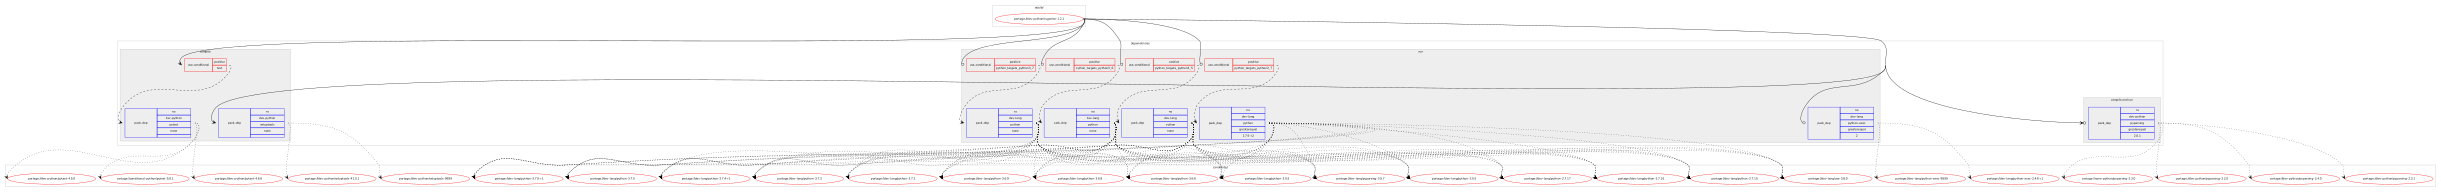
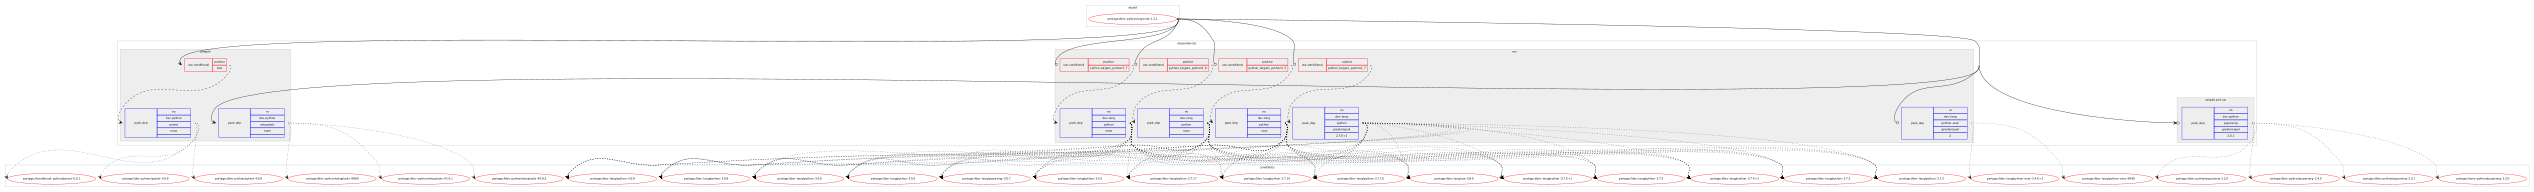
  digraph {
    compound=true
    concentrate=true
    fontname=Nunito
    fontsize=10
    newrank=true
    rankdir=TB
    ranksep=1.5
    node [color=red fontname=Nunito fontsize=10]
    edge [arrowhead=vee fontname=Nunito headport=w style=dotted tailport=e weight=100]
    n1 [label="portage://dev-python/svgwrite-1.2.1" width=4]
    n2 [color=blue label=<<TABLE BORDER="0" CELLBORDER="1" CELLSPACING="0" CELLPADDING="4" WIDTH="220"><TR><TD ROWSPAN="6" CELLPADDING="30">pack_dep</TD></TR><TR><TD WIDTH="110">no</TD></TR><TR><TD>dev-python</TD></TR><TR><TD>pytest</TD></TR><TR><TD>none</TD></TR><TR><TD></TD></TR></TABLE>> shape=none]
    n3 [label=<<TABLE BORDER="0" CELLBORDER="1" CELLSPACING="0" CELLPADDING="4"><TR><TD ROWSPAN="3" CELLPADDING="10">use_conditional</TD></TR><TR><TD>positive</TD></TR><TR><TD>test</TD></TR></TABLE>> shape=none]
    n4 [color=blue label=<<TABLE BORDER="0" CELLBORDER="1" CELLSPACING="0" CELLPADDING="4" WIDTH="220"><TR><TD ROWSPAN="6" CELLPADDING="30">pack_dep</TD></TR><TR><TD WIDTH="110">no</TD></TR><TR><TD>dev-python</TD></TR><TR><TD>setuptools</TD></TR><TR><TD>none</TD></TR><TR><TD></TD></TR></TABLE>> shape=none]
    n5 [color=blue label=<<TABLE BORDER="0" CELLBORDER="1" CELLSPACING="0" CELLPADDING="4" WIDTH="220"><TR><TD ROWSPAN="6" CELLPADDING="30">pack_dep</TD></TR><TR><TD WIDTH="110">no</TD></TR><TR><TD>dev-python</TD></TR><TR><TD>pyparsing</TD></TR><TR><TD>greaterequal</TD></TR><TR><TD>2.0.1</TD></TR></TABLE>> shape=none]
    n6 [color=blue label=<<TABLE BORDER="0" CELLBORDER="1" CELLSPACING="0" CELLPADDING="4" WIDTH="220"><TR><TD ROWSPAN="6" CELLPADDING="30">pack_dep</TD></TR><TR><TD WIDTH="110">no</TD></TR><TR><TD>dev-lang</TD></TR><TR><TD>python</TD></TR><TR><TD>greaterequal</TD></TR><TR><TD>2.7.5-r2</TD></TR></TABLE>> shape=none]
    n7 [label=<<TABLE BORDER="0" CELLBORDER="1" CELLSPACING="0" CELLPADDING="4"><TR><TD ROWSPAN="3" CELLPADDING="10">use_conditional</TD></TR><TR><TD>positive</TD></TR><TR><TD>python_targets_python2_7</TD></TR></TABLE>> shape=none]
    n8 [color=blue label=<<TABLE BORDER="0" CELLBORDER="1" CELLSPACING="0" CELLPADDING="4" WIDTH="220"><TR><TD ROWSPAN="6" CELLPADDING="30">pack_dep</TD></TR><TR><TD WIDTH="110">no</TD></TR><TR><TD>dev-lang</TD></TR><TR><TD>python</TD></TR><TR><TD>none</TD></TR><TR><TD></TD></TR></TABLE>> shape=none]
    n9 [label=<<TABLE BORDER="0" CELLBORDER="1" CELLSPACING="0" CELLPADDING="4"><TR><TD ROWSPAN="3" CELLPADDING="10">use_conditional</TD></TR><TR><TD>positive</TD></TR><TR><TD>python_targets_python3_5</TD></TR></TABLE>> shape=none]
    n10 [color=blue label=<<TABLE BORDER="0" CELLBORDER="1" CELLSPACING="0" CELLPADDING="4" WIDTH="220"><TR><TD ROWSPAN="6" CELLPADDING="30">pack_dep</TD></TR><TR><TD WIDTH="110">no</TD></TR><TR><TD>dev-lang</TD></TR><TR><TD>python</TD></TR><TR><TD>none</TD></TR><TR><TD></TD></TR></TABLE>> shape=none]
    n11 [label=<<TABLE BORDER="0" CELLBORDER="1" CELLSPACING="0" CELLPADDING="4"><TR><TD ROWSPAN="3" CELLPADDING="10">use_conditional</TD></TR><TR><TD>positive</TD></TR><TR><TD>python_targets_python3_6</TD></TR></TABLE>> shape=none]
    n12 [color=blue label=<<TABLE BORDER="0" CELLBORDER="1" CELLSPACING="0" CELLPADDING="4" WIDTH="220"><TR><TD ROWSPAN="6" CELLPADDING="30">pack_dep</TD></TR><TR><TD WIDTH="110">no</TD></TR><TR><TD>dev-lang</TD></TR><TR><TD>python</TD></TR><TR><TD>none</TD></TR><TR><TD></TD></TR></TABLE>> shape=none]
    n13 [label=<<TABLE BORDER="0" CELLBORDER="1" CELLSPACING="0" CELLPADDING="4"><TR><TD ROWSPAN="3" CELLPADDING="10">use_conditional</TD></TR><TR><TD>positive</TD></TR><TR><TD>python_targets_python3_7</TD></TR></TABLE>> shape=none]
    n14 [color=blue label=<<TABLE BORDER="0" CELLBORDER="1" CELLSPACING="0" CELLPADDING="4" WIDTH="220"><TR><TD ROWSPAN="6" CELLPADDING="30">pack_dep</TD></TR><TR><TD WIDTH="110">no</TD></TR><TR><TD>dev-lang</TD></TR><TR><TD>python-exec</TD></TR><TR><TD>greaterequal</TD></TR><TR><TD>2</TD></TR></TABLE>> shape=none]
    n15 [label="portage://dev-python/pytest-4.5.0" width=4]
    n16 [label="portage://dev-python/pytest-4.6.6" width=4]
    n17 [label="portage://conditional-python/pytest-5.0.1" width=4]
+   n18 [label="portage://dev-python/setuptools-40.6.3" width=4]
    n19 [label="portage://dev-python/setuptools-41.5.1" width=4]
    n20 [label="portage://dev-python/setuptools-9999" width=4]
    n21 [label="portage://dev-python/pyparsing-2.2.0" width=4]
    n22 [label="portage://none-python/pyparsing-2.3.0" width=4]
    n23 [label="portage://dev-python/pyparsing-2.3.1" width=4]
    n24 [label="portage://dev-python/pyparsing-2.4.0" width=4]
    n25 [label="portage://dev-lang/python-2.7.15" width=4]
    n26 [label="portage://dev-lang/python-2.7.16" width=4]
    n27 [label="portage://dev-lang/python-2.7.17" width=4]
    n28 [label="portage://dev-lang/python-3.5.5" width=4]
    n29 [label="portage://dev-lang/pyparsing-3.5.7" width=4]
    n30 [label="portage://dev-lang/python-3.5.9" width=4]
    n31 [label="portage://dev-lang/python-3.6.6" width=4]
    n32 [label="portage://dev-lang/python-3.6.8" width=4]
    n33 [label="portage://dev-lang/python-3.6.9" width=4]
    n34 [label="portage://dev-lang/python-3.7.2" width=4]
    n35 [label="portage://dev-lang/python-3.7.3" width=4]
    n36 [label="portage://dev-lang/python-3.7.4-r1" width=4]
    n37 [label="portage://dev-lang/python-3.7.5" width=4]
    n38 [label="portage://dev-lang/python-3.7.5-r1" width=4]
    n39 [label="portage://dev-lang/use-3.8.0" width=4]
    n40 [label="portage://dev-lang/python-exec-2.4.6-r1" width=4]
    n41 [label="portage://dev-lang/python-exec-9999" width=4]
    subgraph cluster_1 {
      color=gray
      label=<<i>ebuild</i>>
      rank=same
      n1
    }
    subgraph cluster_2 {
      color=gray
      label=<<i>dependencies</i>>
      subgraph cluster_3 {
        color=gray
        fillcolor="#eeeeee"
        label=<<i>compile</i>>
        style=filled
        subgraph sub_4 {
          color=gray
          fillcolor="#eeeeee"
          label=<<i>compile</i>>
          style=filled
          n3
          subgraph sub_5 {
            color=gray
            fillcolor="#eeeeee"
            label=<<i>compile</i>>
            style=filled
            n2
          }
        }
        subgraph sub_6 {
          color=gray
          fillcolor="#eeeeee"
          label=<<i>compile</i>>
          style=filled
          n4
        }
      }
      subgraph cluster_7 {
        color=gray
        fillcolor="#eeeeee"
        label=<<i>compile and run</i>>
        style=filled
        subgraph sub_8 {
          color=gray
          fillcolor="#eeeeee"
          label=<<i>compile and run</i>>
          style=filled
          n5
        }
      }
      subgraph cluster_9 {
        color=gray
        fillcolor="#eeeeee"
        label=<<i>run</i>>
        style=filled
        subgraph sub_10 {
          color=gray
          fillcolor="#eeeeee"
          label=<<i>run</i>>
          style=filled
          n7
          subgraph sub_11 {
            color=gray
            fillcolor="#eeeeee"
            label=<<i>run</i>>
            style=filled
            n6
          }
        }
        subgraph sub_12 {
          color=gray
          fillcolor="#eeeeee"
          label=<<i>run</i>>
          style=filled
          n9
          subgraph sub_13 {
            color=gray
            fillcolor="#eeeeee"
            label=<<i>run</i>>
            style=filled
            n8
          }
        }
        subgraph sub_14 {
          color=gray
          fillcolor="#eeeeee"
          label=<<i>run</i>>
          style=filled
          n11
          subgraph sub_15 {
            color=gray
            fillcolor="#eeeeee"
            label=<<i>run</i>>
            style=filled
            n10
          }
        }
        subgraph sub_16 {
          color=gray
          fillcolor="#eeeeee"
          label=<<i>run</i>>
          style=filled
          n13
          subgraph sub_17 {
            color=gray
            fillcolor="#eeeeee"
            label=<<i>run</i>>
            style=filled
            n12
          }
        }
        subgraph sub_18 {
          color=gray
          fillcolor="#eeeeee"
          label=<<i>run</i>>
          style=filled
          n14
        }
      }
    }
    subgraph cluster_19 {
      color=gray
      label=<<i>candidates</i>>
      rank=same
      subgraph sub_20 {
        color=black
        label=<<i>candidates</i>>
        nodesep=1
        rank=same
        n15
        n16
        n17
      }
      subgraph sub_21 {
        color=black
        label=<<i>candidates</i>>
        nodesep=1
        rank=same
+       n18
        n19
        n20
      }
      subgraph sub_22 {
        color=black
        label=<<i>candidates</i>>
        nodesep=1
        rank=same
        n21
        n22
        n23
        n24
      }
      subgraph sub_23 {
        color=black
        label=<<i>candidates</i>>
        nodesep=1
        rank=same
        n25
        n26
        n27
        n28
        n29
        n30
        n31
        n32
        n33
        n34
        n35
        n36
        n37
        n38
        n39
      }
      subgraph sub_24 {
        color=black
        label=<<i>candidates</i>>
        nodesep=1
        rank=same
        n25
        n26
        n27
        n28
        n29
        n30
        n31
        n32
        n33
        n34
        n35
        n36
        n37
        n38
        n39
      }
      subgraph sub_25 {
        color=black
        label=<<i>candidates</i>>
        nodesep=1
        rank=same
        n25
        n26
        n27
        n28
        n29
        n30
        n31
        n32
        n33
        n34
        n35
        n36
        n37
        n38
        n39
      }
      subgraph sub_26 {
        color=black
        label=<<i>candidates</i>>
        nodesep=1
        rank=same
        n25
        n26
        n27
        n28
        n29
        n30
        n31
        n32
        n33
        n34
        n35
        n36
        n37
        n38
        n39
      }
      subgraph sub_27 {
        color=black
        label=<<i>candidates</i>>
        nodesep=1
        rank=same
        n40
        n41
      }
    }
    n1 -> n3 [style=solid weight=20]
    n1 -> n4 [style=solid weight=20]
    n1 -> n5 [arrowhead=odotvee style=solid weight=20]
    n1 -> n7 [arrowhead=odot style=solid weight=20]
    n1 -> n9 [arrowhead=odot style=solid weight=20]
    n1 -> n11 [arrowhead=odot style=solid weight=20]
    n1 -> n13 [arrowhead=odot style=solid weight=20]
    n1 -> n14 [arrowhead=odot style=solid weight=20]
    n2 -> n15
    n2 -> n16
    n2 -> n17
    n3 -> n2 [style=dashed weight=20]
+   n4 -> n18
    n4 -> n19
    n4 -> n20
    n5 -> n21
    n5 -> n22
    n5 -> n23
    n5 -> n24
    n6 -> n25
    n6 -> n26
    n6 -> n27
    n6 -> n28
    n6 -> n29
    n6 -> n30
    n6 -> n31
    n6 -> n32
    n6 -> n33
    n6 -> n34
    n6 -> n35
    n6 -> n36
    n6 -> n37
    n6 -> n38
    n6 -> n39
    n7 -> n6 [style=dashed weight=20]
    n8 -> n25
    n8 -> n26
    n8 -> n27
    n8 -> n28
    n8 -> n29
    n8 -> n30
    n8 -> n31
    n8 -> n32
    n8 -> n33
    n8 -> n34
    n8 -> n35
    n8 -> n36
    n8 -> n37
    n8 -> n38
    n8 -> n39
    n9 -> n8 [style=dashed weight=20]
    n10 -> n25
    n10 -> n26
    n10 -> n27
    n10 -> n28
    n10 -> n29
    n10 -> n30
    n10 -> n31
    n10 -> n32
    n10 -> n33
    n10 -> n34
    n10 -> n35
    n10 -> n36
    n10 -> n37
    n10 -> n38
    n10 -> n39
    n11 -> n10 [style=dashed weight=20]
    n12 -> n25
    n12 -> n26
    n12 -> n27
    n12 -> n28
    n12 -> n29
    n12 -> n30
    n12 -> n31
    n12 -> n32
    n12 -> n33
    n12 -> n34
    n12 -> n35
    n12 -> n36
    n12 -> n37
    n12 -> n38
    n12 -> n39
    n13 -> n12 [style=dashed weight=20]
    n14 -> n40
    n14 -> n41
  }
